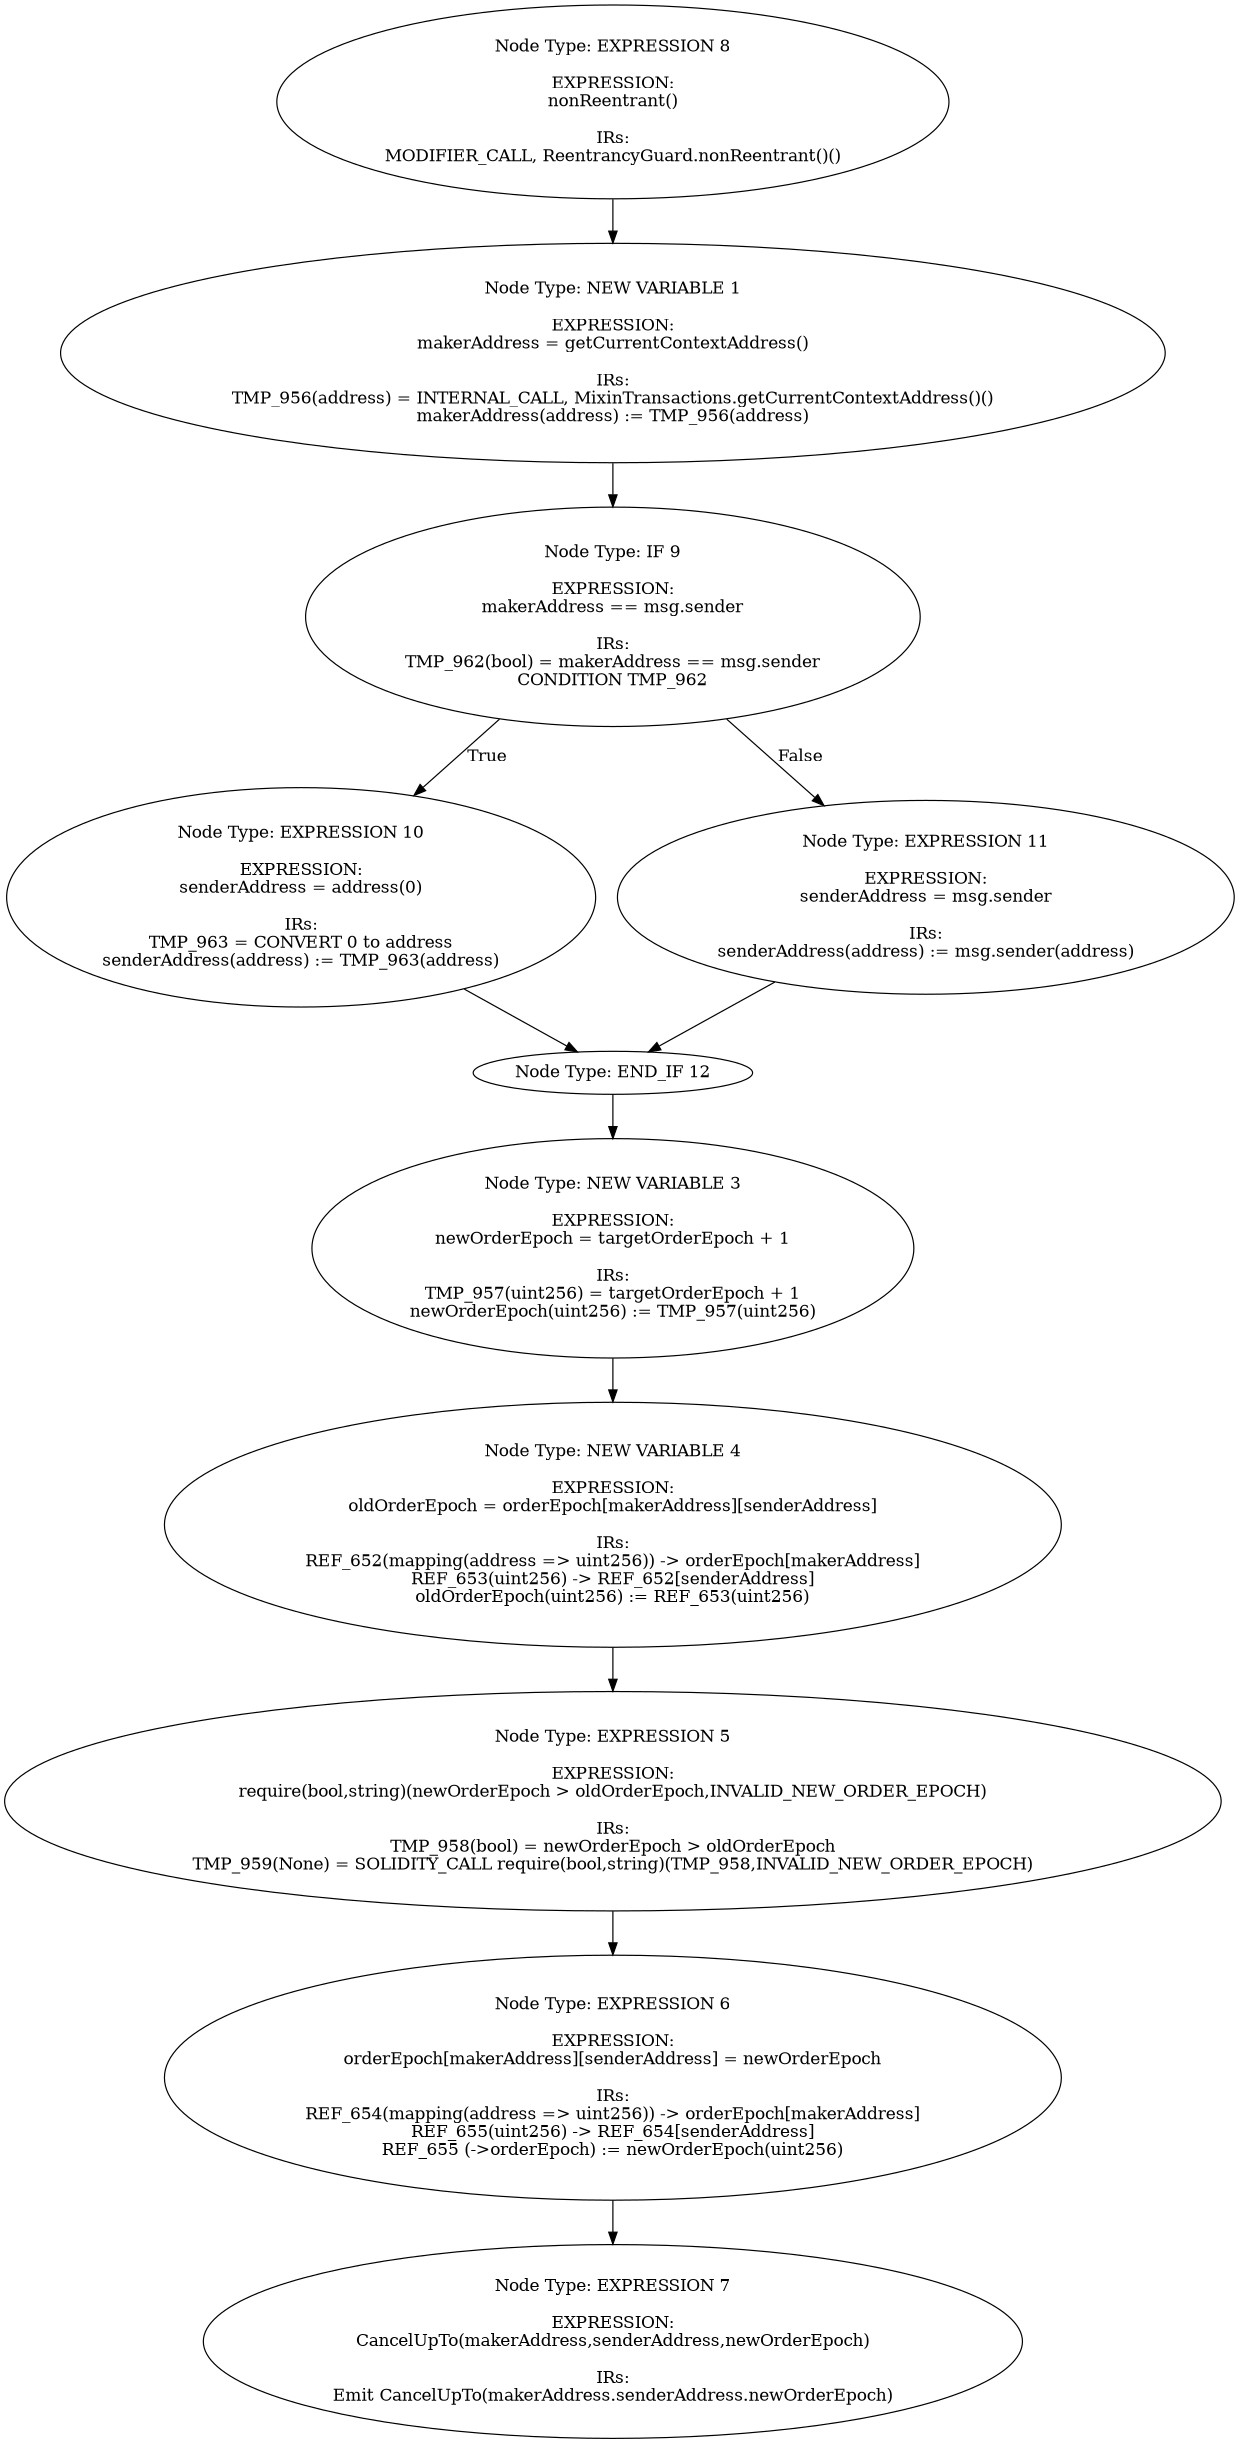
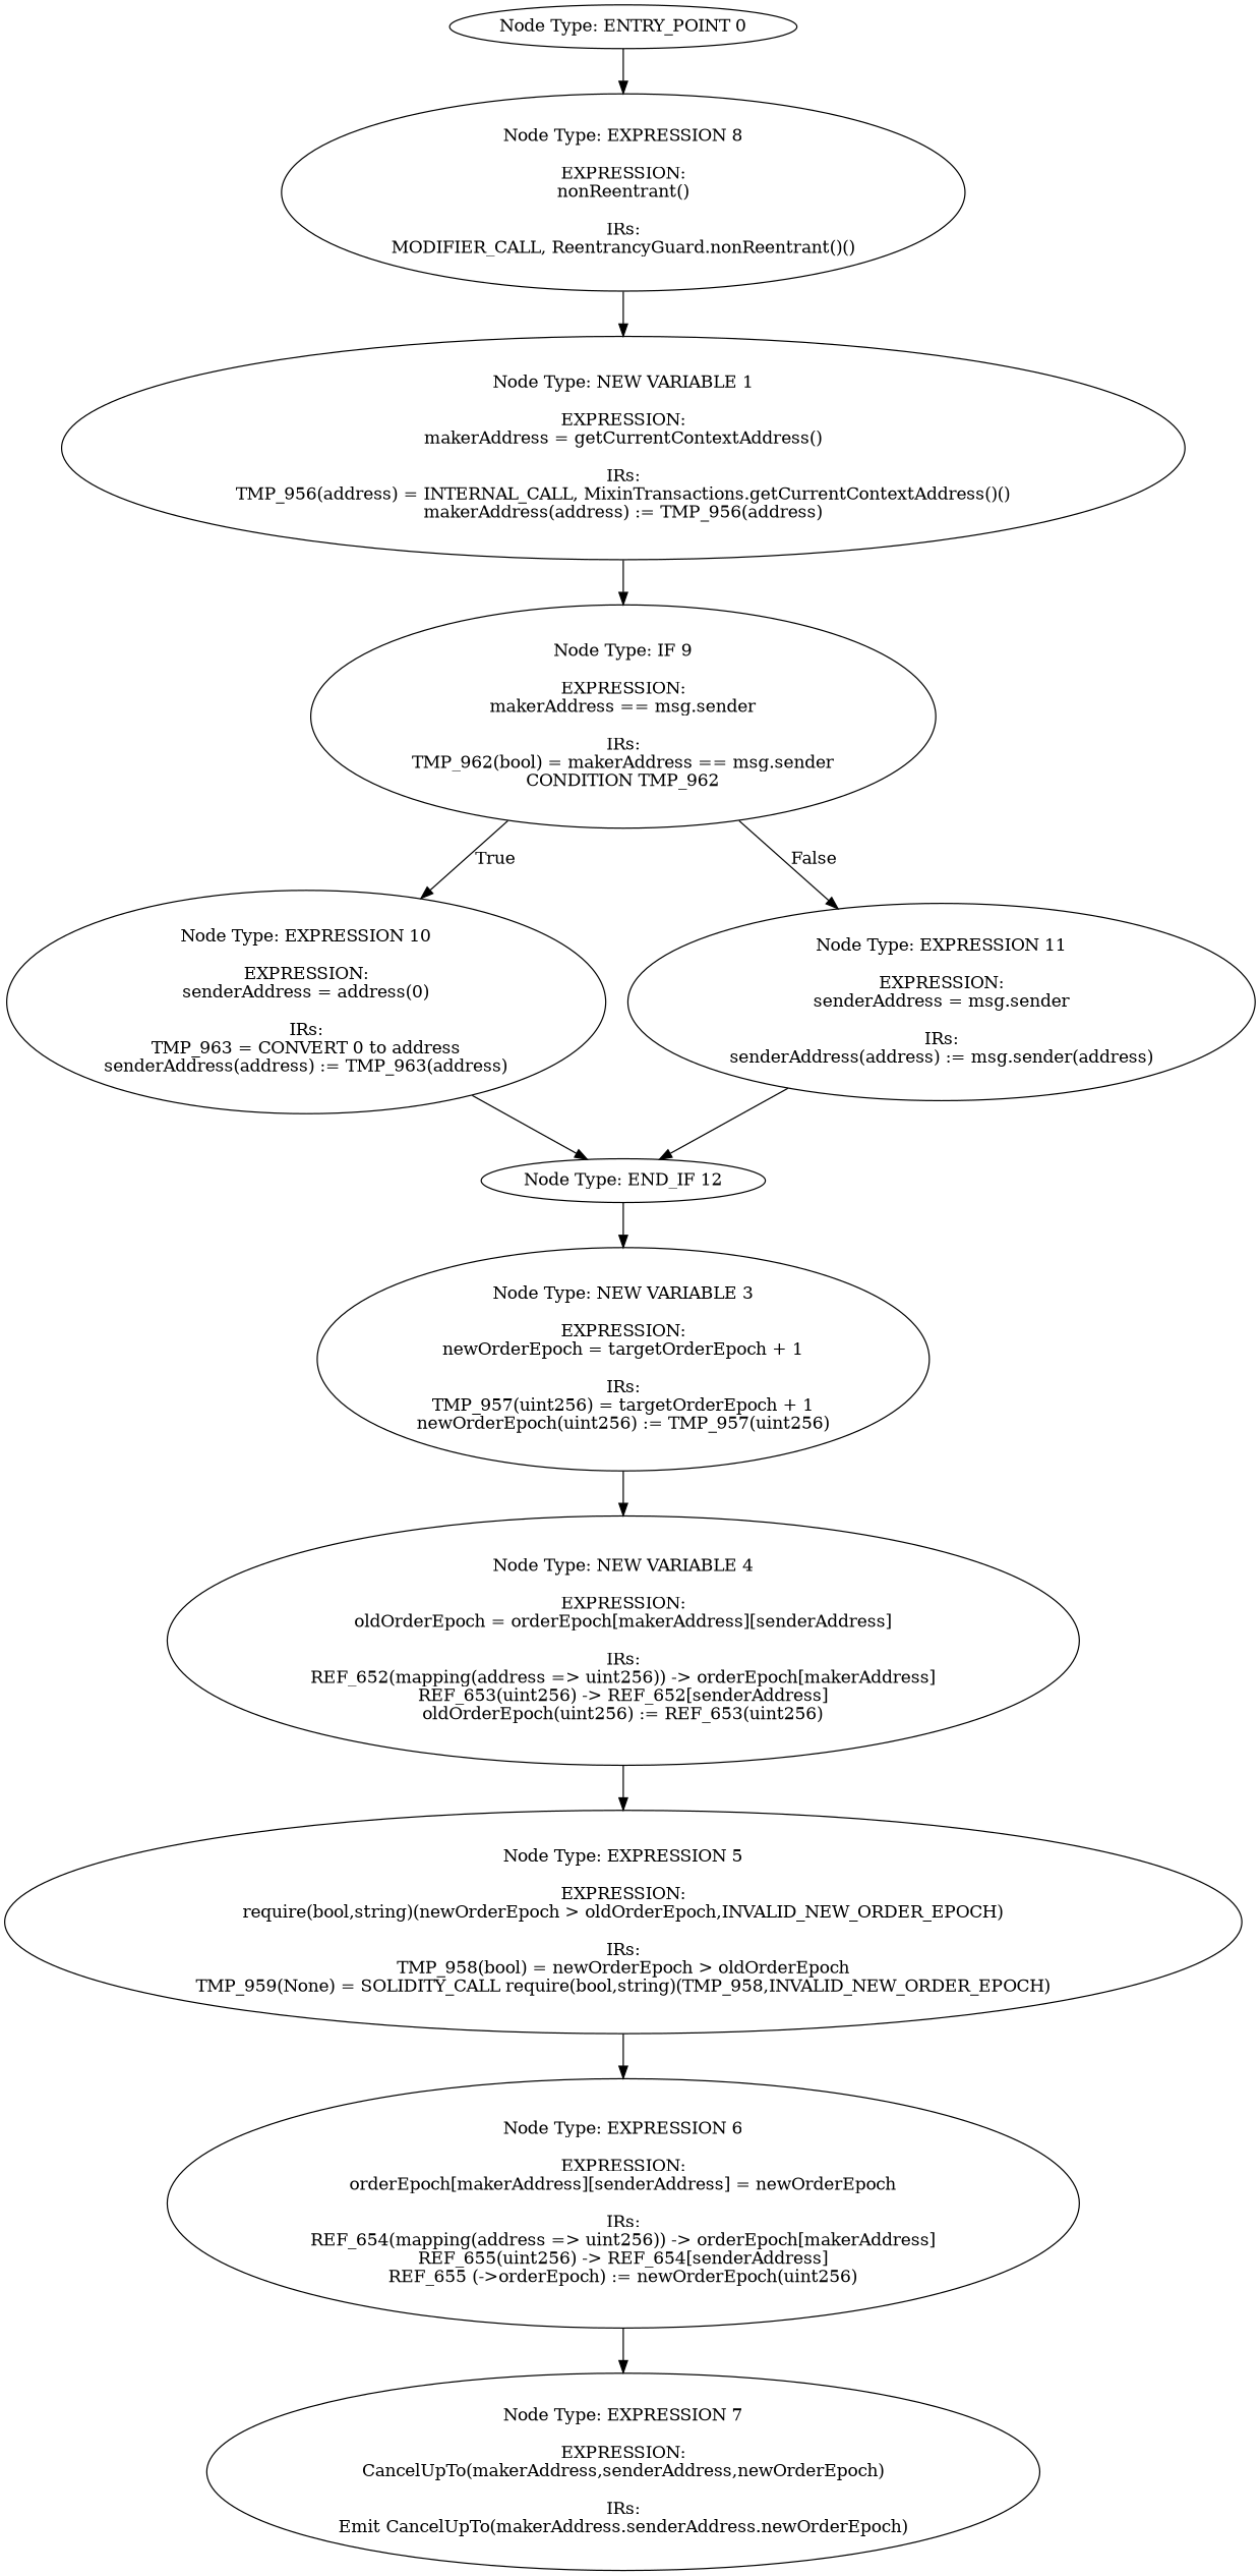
  digraph {
+   n1 [label="Node Type: ENTRY_POINT 0\n"]
    n2 [label="Node Type: EXPRESSION 8\n\nEXPRESSION:\nnonReentrant()\n\nIRs:\nMODIFIER_CALL, ReentrancyGuard.nonReentrant()()"]
    n3 [label="Node Type: NEW VARIABLE 1\n\nEXPRESSION:\nmakerAddress = getCurrentContextAddress()\n\nIRs:\nTMP_956(address) = INTERNAL_CALL, MixinTransactions.getCurrentContextAddress()()\nmakerAddress(address) := TMP_956(address)"]
    n4 [label="Node Type: IF 9\n\nEXPRESSION:\nmakerAddress == msg.sender\n\nIRs:\nTMP_962(bool) = makerAddress == msg.sender\nCONDITION TMP_962"]
    n5 [label="Node Type: EXPRESSION 10\n\nEXPRESSION:\nsenderAddress = address(0)\n\nIRs:\nTMP_963 = CONVERT 0 to address\nsenderAddress(address) := TMP_963(address)"]
    n6 [label="Node Type: EXPRESSION 11\n\nEXPRESSION:\nsenderAddress = msg.sender\n\nIRs:\nsenderAddress(address) := msg.sender(address)"]
    n7 [label="Node Type: NEW VARIABLE 3\n\nEXPRESSION:\nnewOrderEpoch = targetOrderEpoch + 1\n\nIRs:\nTMP_957(uint256) = targetOrderEpoch + 1\nnewOrderEpoch(uint256) := TMP_957(uint256)"]
    n8 [label="Node Type: NEW VARIABLE 4\n\nEXPRESSION:\noldOrderEpoch = orderEpoch[makerAddress][senderAddress]\n\nIRs:\nREF_652(mapping(address => uint256)) -> orderEpoch[makerAddress]\nREF_653(uint256) -> REF_652[senderAddress]\noldOrderEpoch(uint256) := REF_653(uint256)"]
    n9 [label="Node Type: EXPRESSION 5\n\nEXPRESSION:\nrequire(bool,string)(newOrderEpoch > oldOrderEpoch,INVALID_NEW_ORDER_EPOCH)\n\nIRs:\nTMP_958(bool) = newOrderEpoch > oldOrderEpoch\nTMP_959(None) = SOLIDITY_CALL require(bool,string)(TMP_958,INVALID_NEW_ORDER_EPOCH)"]
    n10 [label="Node Type: EXPRESSION 6\n\nEXPRESSION:\norderEpoch[makerAddress][senderAddress] = newOrderEpoch\n\nIRs:\nREF_654(mapping(address => uint256)) -> orderEpoch[makerAddress]\nREF_655(uint256) -> REF_654[senderAddress]\nREF_655 (->orderEpoch) := newOrderEpoch(uint256)"]
    n11 [label="Node Type: EXPRESSION 7\n\nEXPRESSION:\nCancelUpTo(makerAddress,senderAddress,newOrderEpoch)\n\nIRs:\nEmit CancelUpTo(makerAddress.senderAddress.newOrderEpoch)"]
    n12 [label="Node Type: END_IF 12\n"]
+   n1 -> n2
    n2 -> n3
    n3 -> n4
    n4 -> n5 [label=True]
    n4 -> n6 [label=False]
    n5 -> n12
    n6 -> n12
    n7 -> n8
    n8 -> n9
    n9 -> n10
    n10 -> n11
    n12 -> n7
  }
